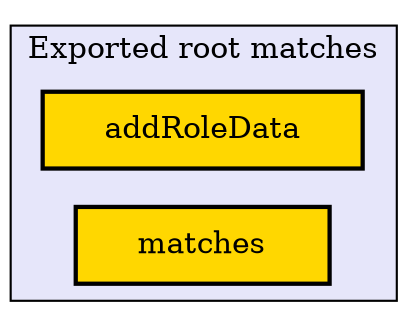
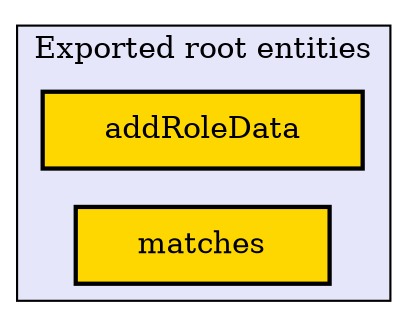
  digraph {
    rankdir=LR
    node [fillcolor=gold margin="0.4,0.1" shape=box style="filled,bold"]
    n1 [label=addRoleData]
    n2 [label=matches]
    subgraph cluster_1 {
      fillcolor=lavender
-     label="Exported root matches"
+     label="Exported root entities"
      style=filled
      n1
      n2
    }
  }
